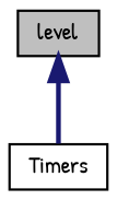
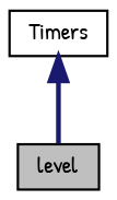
  digraph {
    rankdir=TB
    fontname="Patrick Hand"
    node [color=black fontname="Patrick Hand" fontsize=10 shape=record style=filled]
    n1 [fillcolor=grey75 fontcolor=black height=0.2 label=level width=0.4]
    n2 [fillcolor=white height=0.2 label=Timers width=0.4]
-   n1 -> n2 [color=midnightblue dir=back fontname="Patrick Hand" fontsize=10 labelfontname=Helvetica labelfontsize=10 style=bold]
+   n2 -> n1 [color=midnightblue dir=back fontname="Patrick Hand" fontsize=10 labelfontname=Helvetica labelfontsize=10 style=bold]
  }
